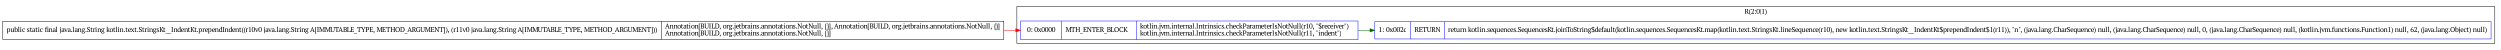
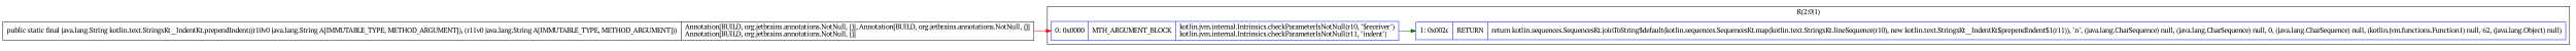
  digraph {
    rankdir=LR
    fontname="PT Serif"
    node [color=blue shape=record fontname="PT Serif"]
    edge [fontname="PT Serif"]
-   n1 [label="{0\:\ 0x0000|MTH_ENTER_BLOCK\l|kotlin.jvm.internal.Intrinsics.checkParameterIsNotNull(r10, \"$receiver\")\lkotlin.jvm.internal.Intrinsics.checkParameterIsNotNull(r11, \"indent\")\l}"]
+   n1 [label="{0\:\ 0x0000|MTH_ARGUMENT_BLOCK\l|kotlin.jvm.internal.Intrinsics.checkParameterIsNotNull(r10, \"$receiver\")\lkotlin.jvm.internal.Intrinsics.checkParameterIsNotNull(r11, \"indent\")\l}"]
    n2 [label="{1\:\ 0x002c|RETURN\l|return kotlin.sequences.SequencesKt.joinToString$default(kotlin.sequences.SequencesKt.map(kotlin.text.StringsKt.lineSequence(r10), new kotlin.text.StringsKt__IndentKt$prependIndent$1(r11)), \"n\", (java.lang.CharSequence) null, (java.lang.CharSequence) null, 0, (java.lang.CharSequence) null, (kotlin.jvm.functions.Function1) null, 62, (java.lang.Object) null)\l}"]
    n3 [label="{public static final java.lang.String kotlin.text.StringsKt__IndentKt.prependIndent((r10v0 java.lang.String A[IMMUTABLE_TYPE, METHOD_ARGUMENT]), (r11v0 java.lang.String A[IMMUTABLE_TYPE, METHOD_ARGUMENT]))  | Annotation[BUILD, org.jetbrains.annotations.NotNull, \{\}], Annotation[BUILD, org.jetbrains.annotations.NotNull, \{\}]\lAnnotation[BUILD, org.jetbrains.annotations.NotNull, \{\}]\l}" color=""]
    subgraph cluster_1 {
      label="R(2:0|1)"
      n1
      n2
    }
    n1 -> n2 [color=darkgreen]
    n3 -> n1 [color=red]
  }
